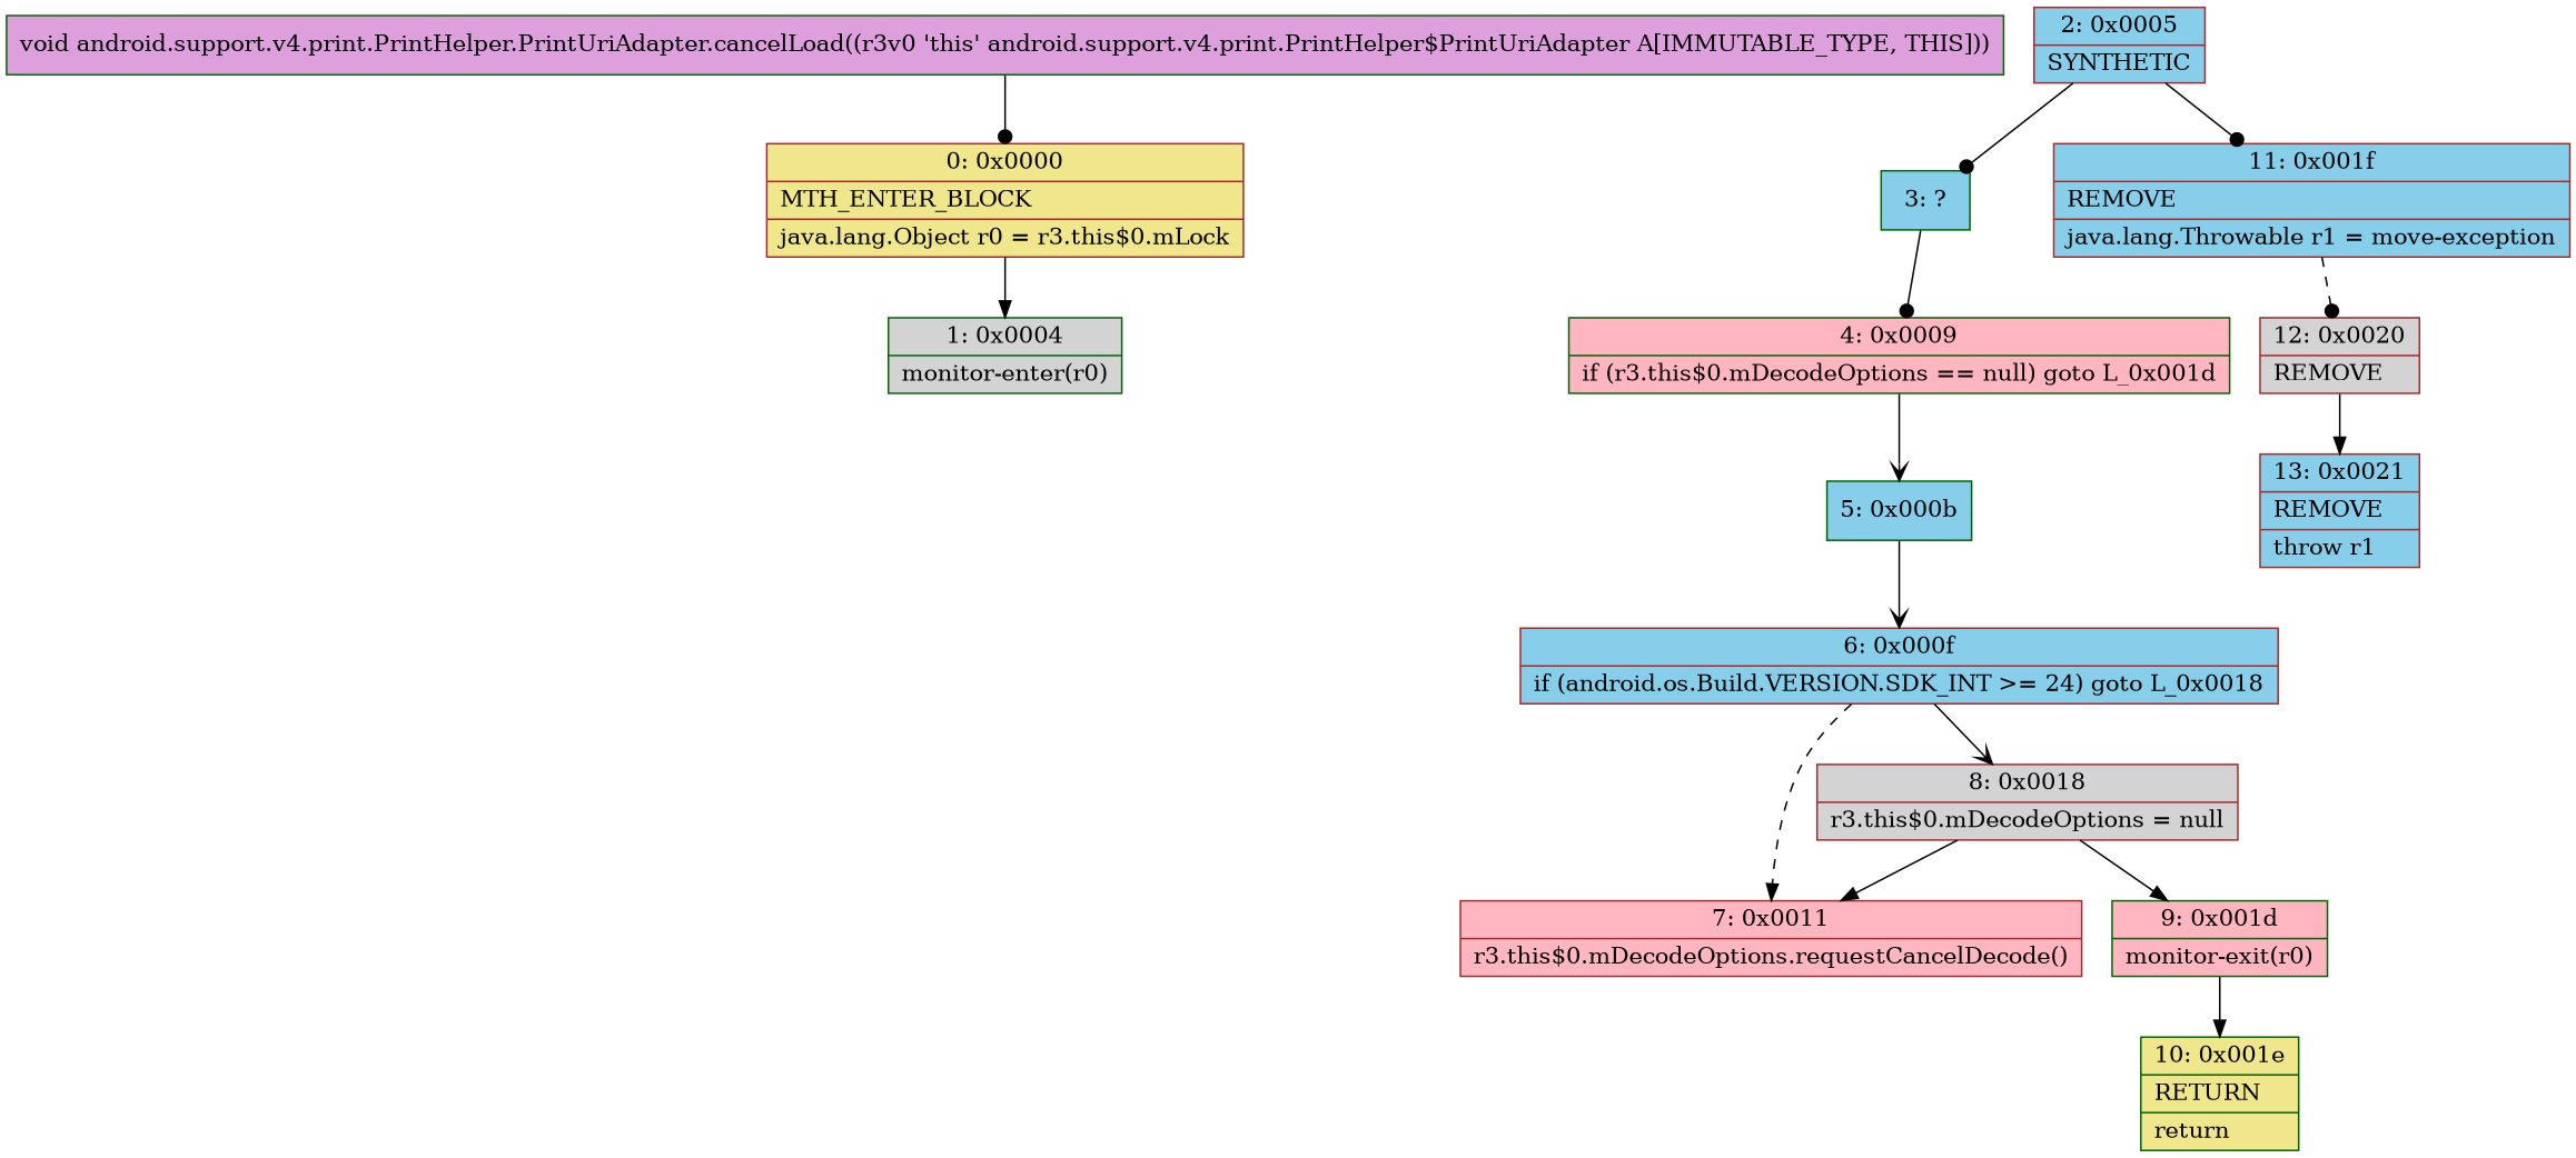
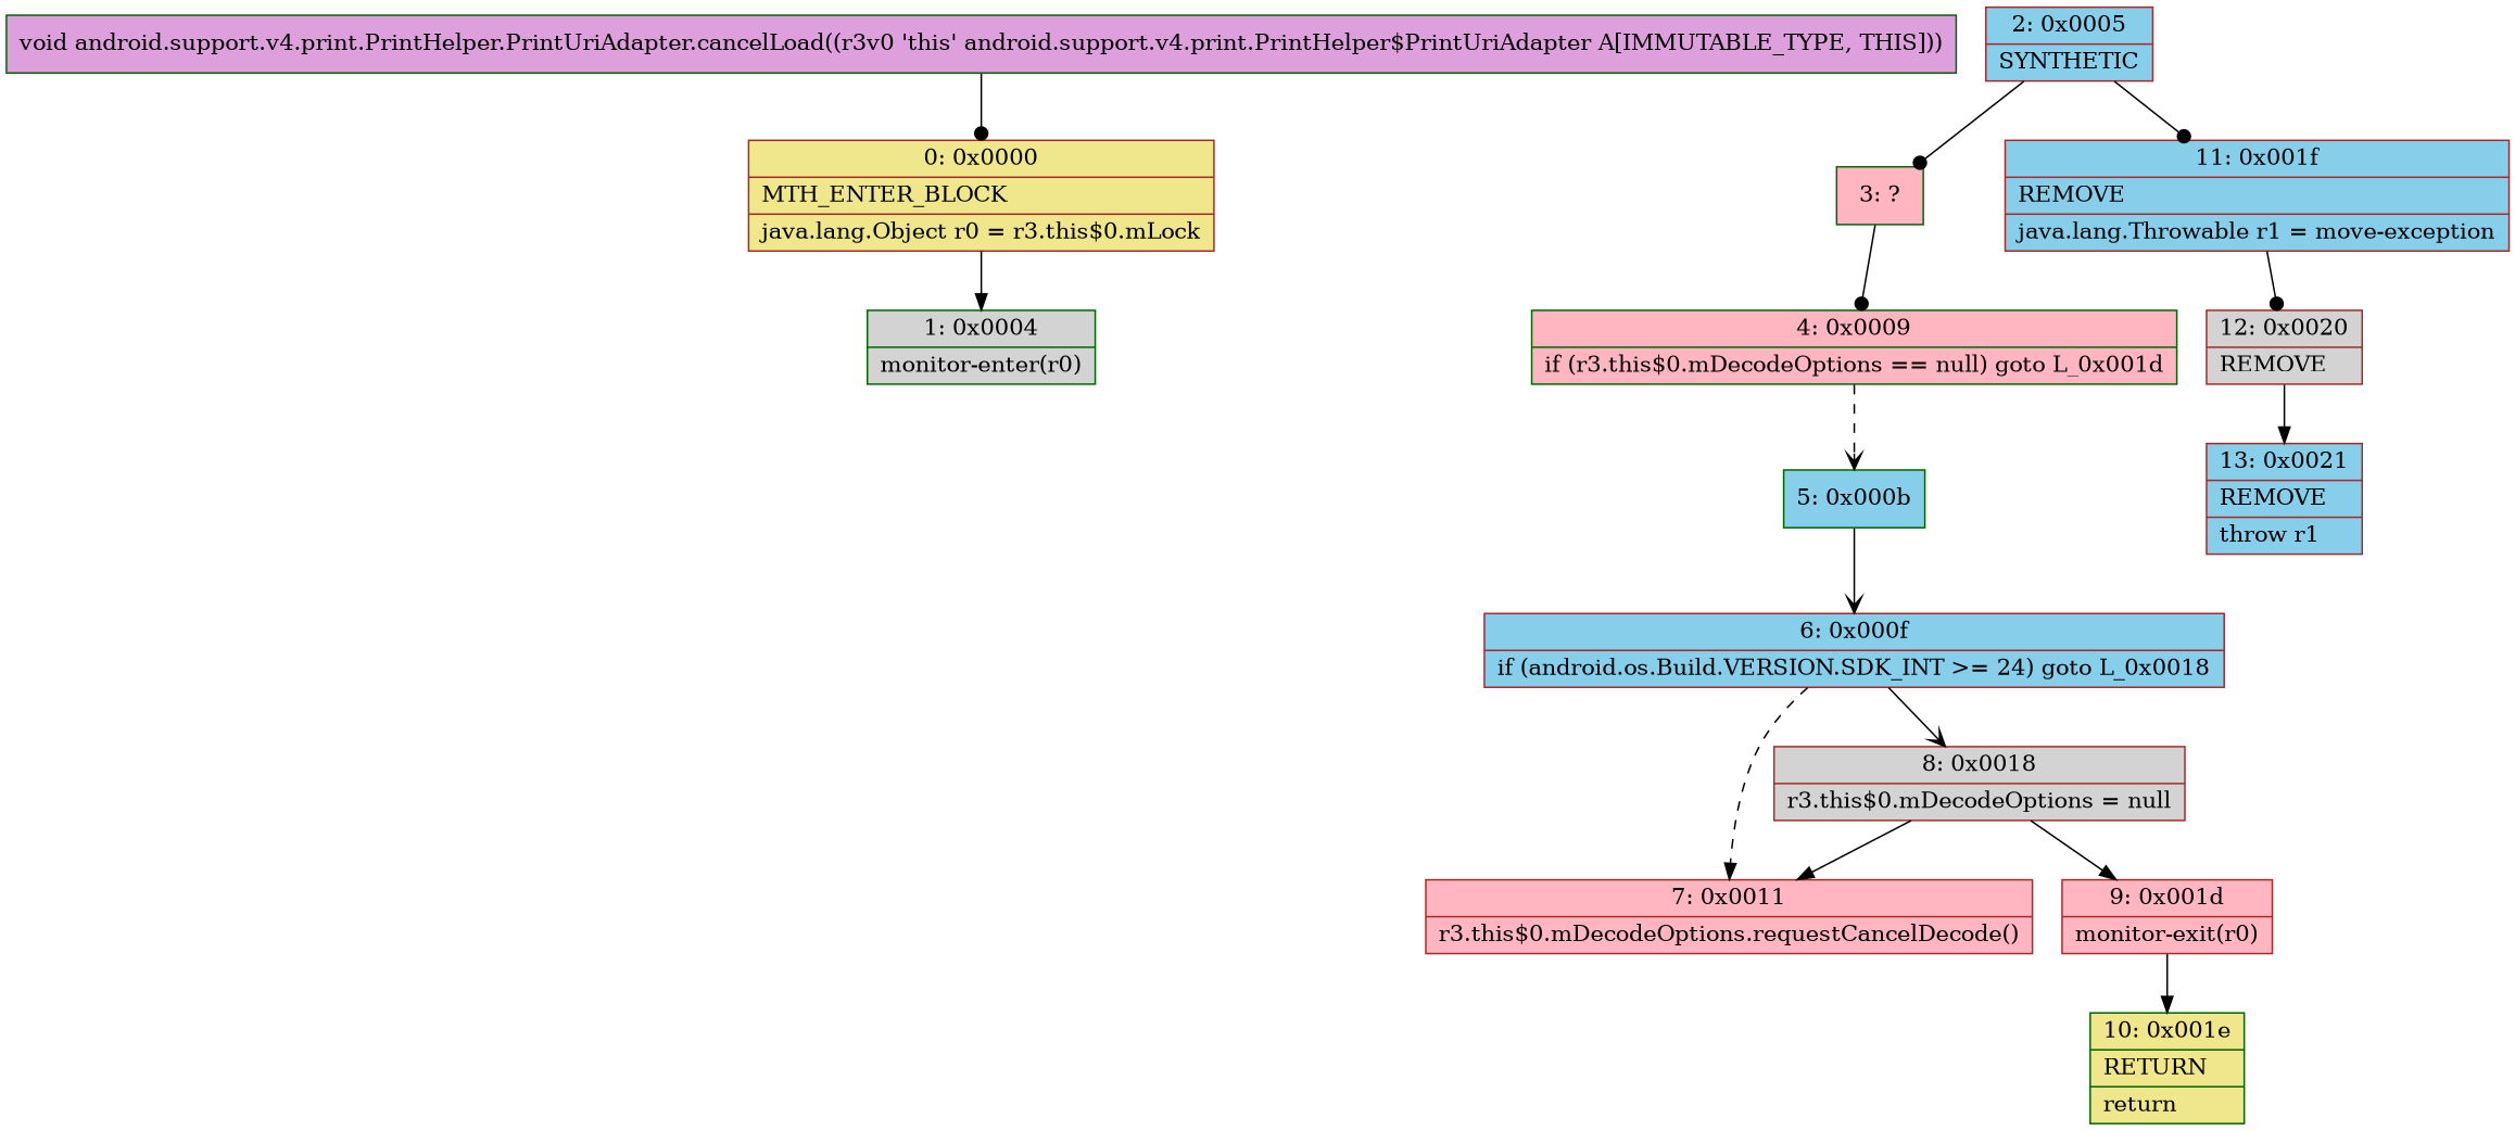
  digraph {
    node [color=brown fillcolor=skyblue shape=record style=filled]
    edge [arrowhead=normal]
    n1 [fillcolor=khaki label="{0\:\ 0x0000|MTH_ENTER_BLOCK\l|java.lang.Object r0 = r3.this$0.mLock\l}"]
    n2 [color=darkgreen fillcolor=lightgrey label="{1\:\ 0x0004|monitor\-enter(r0)\l}"]
    n3 [label="{2\:\ 0x0005|SYNTHETIC\l}"]
-   n4 [color=darkgreen label="{3\:\ ?}"]
+   n4 [color=darkgreen fillcolor=lightpink label="{3\:\ ?}"]
    n5 [label="{11\:\ 0x001f|REMOVE\l|java.lang.Throwable r1 = move\-exception\l}"]
    n6 [color=darkgreen fillcolor=lightpink label="{4\:\ 0x0009|if (r3.this$0.mDecodeOptions == null) goto L_0x001d\l}"]
    n7 [fillcolor=lightgrey label="{12\:\ 0x0020|REMOVE\l}"]
    n8 [color=darkgreen label="{5\:\ 0x000b}"]
    n9 [label="{6\:\ 0x000f|if (android.os.Build.VERSION.SDK_INT \>= 24) goto L_0x0018\l}"]
-   n10 [color=darkgreen fillcolor=lightpink label="{9\:\ 0x001d|monitor\-exit(r0)\l}"]
+   n10 [fillcolor=lightpink label="{9\:\ 0x001d|monitor\-exit(r0)\l}"]
    n11 [color=darkgreen fillcolor=khaki label="{10\:\ 0x001e|RETURN\l|return\l}"]
    n12 [fillcolor=lightpink label="{7\:\ 0x0011|r3.this$0.mDecodeOptions.requestCancelDecode()\l}"]
    n13 [fillcolor=lightgrey label="{8\:\ 0x0018|r3.this$0.mDecodeOptions = null\l}"]
    n14 [label="{13\:\ 0x0021|REMOVE\l|throw r1\l}"]
    n15 [color=darkgreen fillcolor=plum label="{void android.support.v4.print.PrintHelper.PrintUriAdapter.cancelLoad((r3v0 'this' android.support.v4.print.PrintHelper$PrintUriAdapter A[IMMUTABLE_TYPE, THIS])) }"]
    n1 -> n2
    n3 -> n4 [arrowhead=dot]
    n3 -> n5 [arrowhead=dot]
    n4 -> n6 [arrowhead=dot]
-   n5 -> n7 [arrowhead=dot style=dashed]
-   n6 -> n8 [arrowhead=vee style=solid]
+   n5 -> n7 [arrowhead=dot]
+   n6 -> n8 [arrowhead=vee style=dashed]
    n7 -> n14
    n8 -> n9 [arrowhead=vee]
    n9 -> n12 [style=dashed]
    n9 -> n13 [arrowhead=vee]
    n10 -> n11
    n13 -> n10
    n13 -> n12
    n15 -> n1 [arrowhead=dot]
  }
